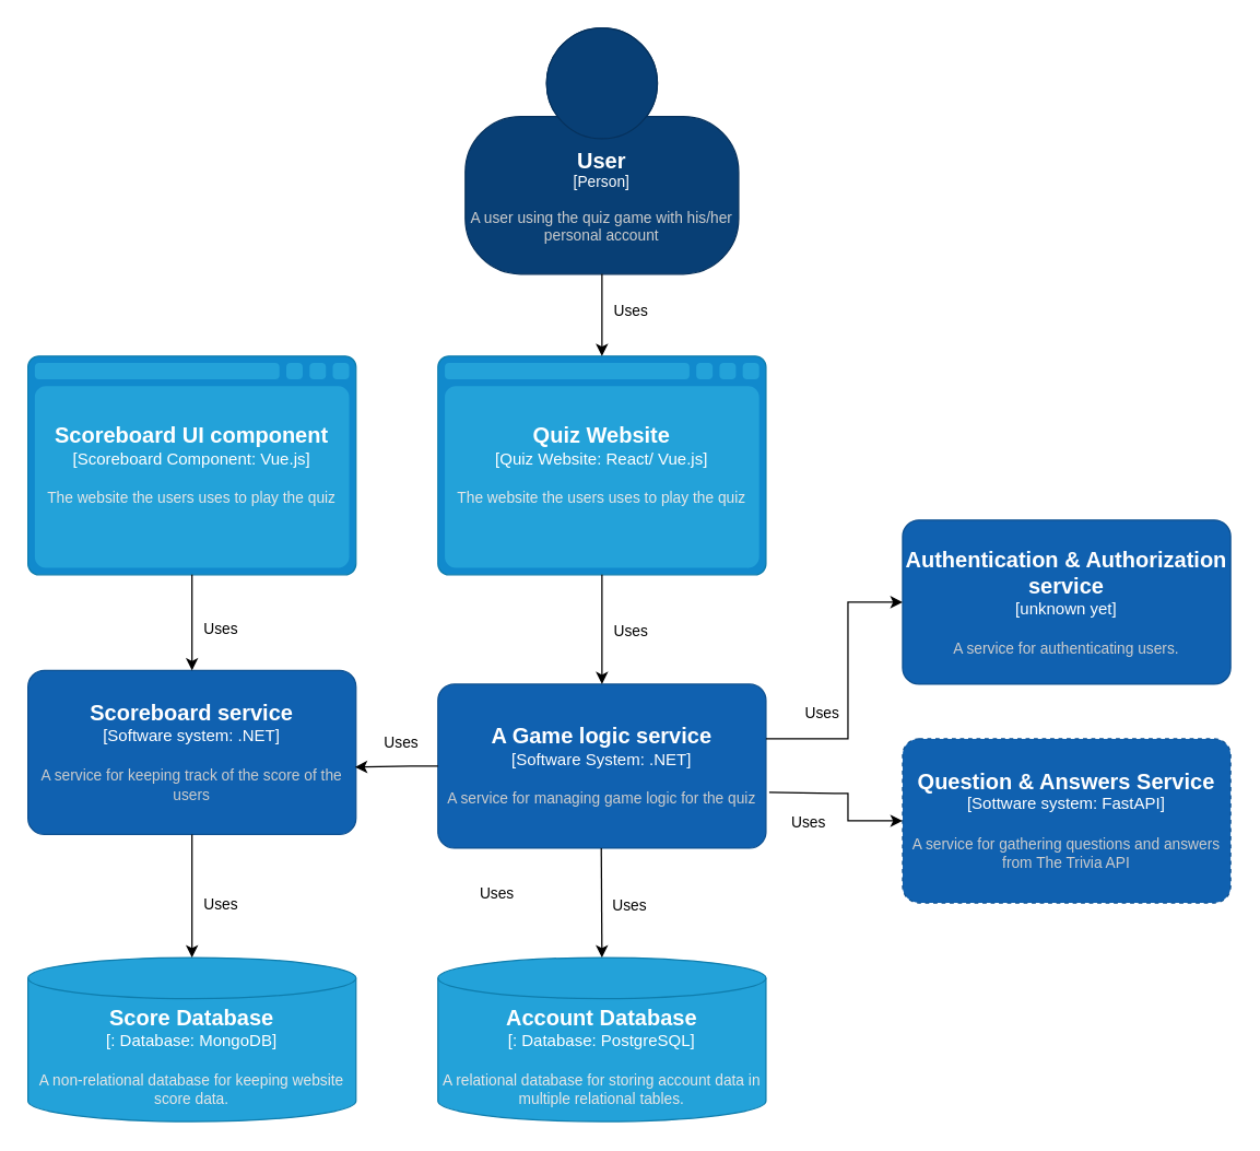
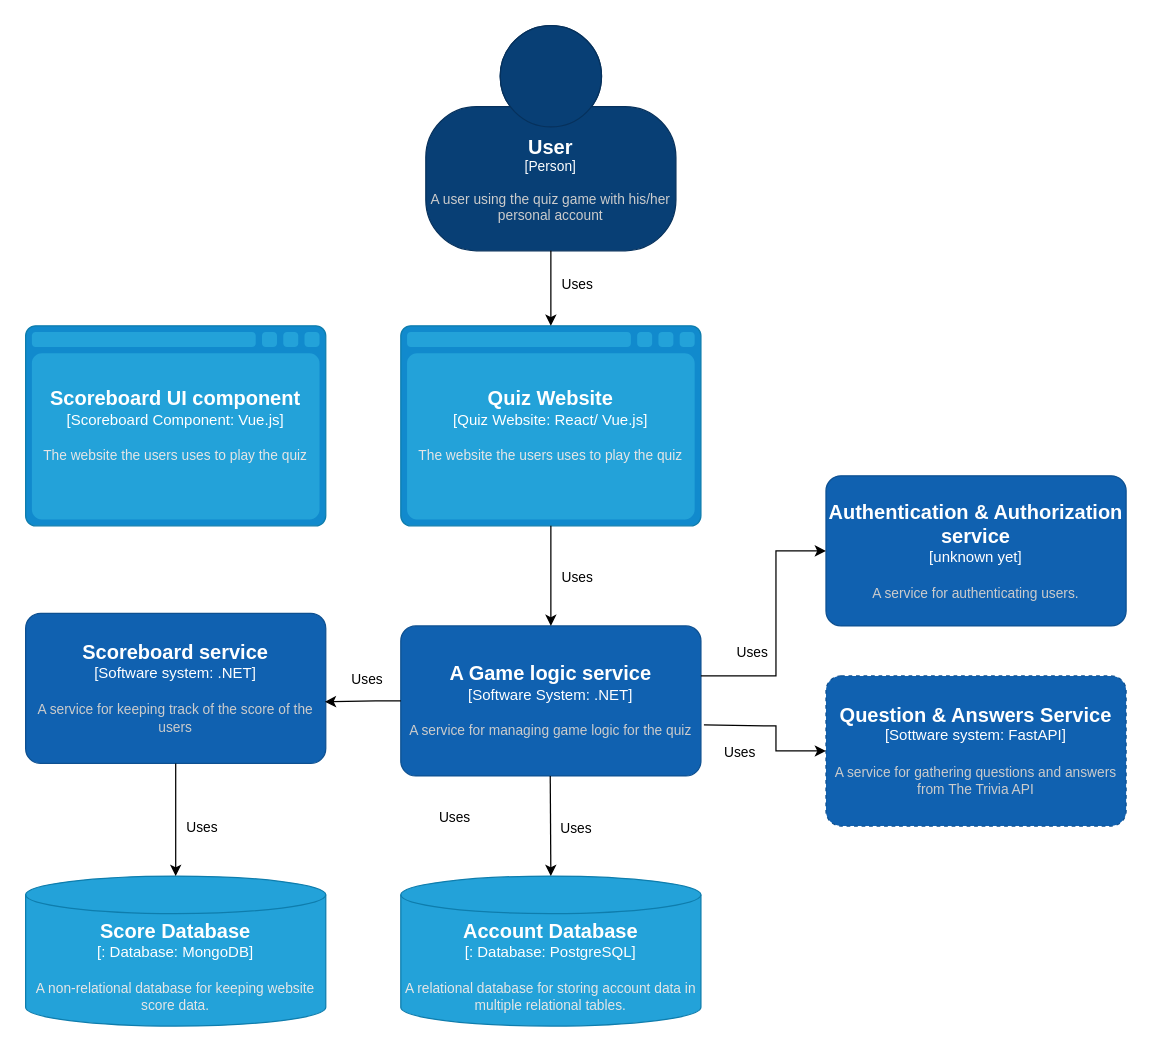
  <mxCell id="0" />
  <mxCell id="1" parent="0" />
  <mxCell id="2" value="&lt;font style=&quot;font-size: 16px&quot;&gt;&lt;b&gt;User&lt;/b&gt;&lt;/font&gt;&lt;div&gt;[Person]&lt;/div&gt;&lt;br&gt;&lt;div&gt;&lt;font style=&quot;font-size: 11px&quot;&gt;&lt;font color=&quot;#cccccc&quot;&gt;A user using the quiz game with his/her personal account&lt;/font&gt;&lt;/div&gt;" style="html=1;fontSize=11;dashed=0;whiteSpace=wrap;fillColor=#083F75;strokeColor=#06315C;fontColor=#ffffff;shape=mxgraph.c4.person2;align=center;metaEdit=1;points=[[0.5,0,0],[1,0.5,0],[1,0.75,0],[0.75,1,0],[0.5,1,0],[0.25,1,0],[0,0.75,0],[0,0.5,0]];resizable=0;" vertex="1" parent="1"><mxGeometry x="340" y="20" width="200" height="180" as="geometry" /></mxCell>
  <mxCell id="3" value="&lt;font style=&quot;font-size: 16px&quot;&gt;&lt;b&gt;Quiz Website&lt;/b&gt;&lt;/font&gt;&lt;div&gt;[Quiz Website:&amp;nbsp;React/ Vue.js]&lt;/div&gt;&lt;br&gt;&lt;div&gt;&lt;font style=&quot;font-size: 11px&quot;&gt;&lt;font color=&quot;#E6E6E6&quot;&gt;The website the users uses to play the quiz &lt;/font&gt;&lt;/div&gt;" style="shape=mxgraph.c4.webBrowserContainer2;whiteSpace=wrap;html=1;boundedLbl=1;rounded=0;labelBackgroundColor=none;strokeColor=#118ACD;fillColor=#23A2D9;strokeColor=#118ACD;strokeColor2=#0E7DAD;fontSize=12;fontColor=#ffffff;align=center;metaEdit=1;points=[[0.5,0,0],[1,0.25,0],[1,0.5,0],[1,0.75,0],[0.5,1,0],[0,0.75,0],[0,0.5,0],[0,0.25,0]];resizable=0;" vertex="1" parent="1"><mxGeometry x="320" y="260" width="240" height="160" as="geometry" /></mxCell>
  <mxCell id="4" value="" style="endArrow=classic;html=1;rounded=0;exitX=0.5;exitY=1;exitDx=0;exitDy=0;exitPerimeter=0;entryX=0.5;entryY=0;entryDx=0;entryDy=0;entryPerimeter=0;" edge="1" parent="1" source="2" target="3"><mxGeometry width="50" height="50" relative="1" as="geometry"><mxPoint x="420" y="330" as="sourcePoint" /><mxPoint x="470" y="280" as="targetPoint" /></mxGeometry></mxCell>
  <mxCell id="5" value="Uses" style="edgeLabel;html=1;align=center;verticalAlign=middle;resizable=0;points=[];" vertex="1" connectable="0" parent="4"><mxGeometry x="0.23" y="1" relative="1" as="geometry"><mxPoint x="19" y="-11" as="offset" /></mxGeometry></mxCell>
  <mxCell id="6" value="&lt;font style=&quot;font-size: 16px&quot;&gt;&lt;b&gt;A Game logic service&lt;/b&gt;&lt;/font&gt;&lt;div&gt;[Software System: .NET]&lt;/div&gt;&lt;br&gt;&lt;div&gt;&lt;font style=&quot;font-size: 11px&quot;&gt;&lt;font color=&quot;#cccccc&quot;&gt;A service for managing game logic for the quiz&lt;/font&gt;&lt;/div&gt;" style="rounded=1;whiteSpace=wrap;html=1;labelBackgroundColor=none;fillColor=#1061B0;fontColor=#ffffff;align=center;arcSize=10;strokeColor=#0D5091;metaEdit=1;resizable=0;points=[[0.25,0,0],[0.5,0,0],[0.75,0,0],[1,0.25,0],[1,0.5,0],[1,0.75,0],[0.75,1,0],[0.5,1,0],[0.25,1,0],[0,0.75,0],[0,0.5,0],[0,0.25,0]];" vertex="1" parent="1"><mxGeometry x="320" y="500" width="240" height="120" as="geometry" /></mxCell>
  <mxCell id="7" value="" style="endArrow=classic;html=1;rounded=0;exitX=0.5;exitY=1;exitDx=0;exitDy=0;exitPerimeter=0;entryX=0.5;entryY=0;entryDx=0;entryDy=0;entryPerimeter=0;" edge="1" parent="1" source="3" target="6"><mxGeometry width="50" height="50" relative="1" as="geometry"><mxPoint x="439.63" y="350" as="sourcePoint" /><mxPoint x="439.63" y="410" as="targetPoint" /></mxGeometry></mxCell>
  <mxCell id="8" value="Uses" style="edgeLabel;html=1;align=center;verticalAlign=middle;resizable=0;points=[];" vertex="1" connectable="0" parent="7"><mxGeometry x="0.23" y="1" relative="1" as="geometry"><mxPoint x="19" y="-9" as="offset" /></mxGeometry></mxCell>
  <mxCell id="9" value="&lt;font style=&quot;font-size: 16px&quot;&gt;&lt;b&gt;Authentication &amp; Authorization service&lt;/b&gt;&lt;/font&gt;&lt;div&gt;[unknown yet]&lt;/div&gt;&lt;br&gt;&lt;div&gt;&lt;font style=&quot;font-size: 11px&quot;&gt;&lt;font color=&quot;#cccccc&quot;&gt;A service for authenticating users.&lt;/font&gt;&lt;/div&gt;" style="rounded=1;whiteSpace=wrap;html=1;labelBackgroundColor=none;fillColor=#1061B0;fontColor=#ffffff;align=center;arcSize=10;strokeColor=#0D5091;metaEdit=1;resizable=0;points=[[0.25,0,0],[0.5,0,0],[0.75,0,0],[1,0.25,0],[1,0.5,0],[1,0.75,0],[0.75,1,0],[0.5,1,0],[0.25,1,0],[0,0.75,0],[0,0.5,0],[0,0.25,0]];" vertex="1" parent="1"><mxGeometry x="660" y="380" width="240" height="120" as="geometry" /></mxCell>
  <mxCell id="10" value="&lt;font style=&quot;font-size: 16px&quot;&gt;&lt;b&gt;Scoreboard service&lt;/b&gt;&lt;/font&gt;&lt;div&gt;[Software system: .NET]&lt;/div&gt;&lt;br&gt;&lt;div&gt;&lt;font style=&quot;font-size: 11px&quot;&gt;&lt;font color=&quot;#cccccc&quot;&gt;A service for keeping track of the score of the users&lt;/font&gt;&lt;/div&gt;" style="rounded=1;whiteSpace=wrap;html=1;labelBackgroundColor=none;fillColor=#1061B0;fontColor=#ffffff;align=center;arcSize=10;strokeColor=#0D5091;metaEdit=1;resizable=0;points=[[0.25,0,0],[0.5,0,0],[0.75,0,0],[1,0.25,0],[1,0.5,0],[1,0.75,0],[0.75,1,0],[0.5,1,0],[0.25,1,0],[0,0.75,0],[0,0.5,0],[0,0.25,0]];" vertex="1" parent="1"><mxGeometry x="20" y="490" width="240" height="120" as="geometry" /></mxCell>
  <mxCell id="11" value="&lt;font style=&quot;font-size: 16px&quot;&gt;&lt;b&gt;Question &amp; Answers Service&lt;/b&gt;&lt;/font&gt;&lt;div&gt;[Sottware system: FastAPI]&lt;/div&gt;&lt;br&gt;&lt;div&gt;&lt;font style=&quot;font-size: 11px&quot;&gt;&lt;font color=&quot;#cccccc&quot;&gt;A service for gathering questions and answers from The Trivia API&lt;/font&gt;&lt;/div&gt;" style="rounded=1;whiteSpace=wrap;html=1;labelBackgroundColor=none;fillColor=#1061B0;fontColor=#ffffff;align=center;arcSize=10;strokeColor=#0D5091;metaEdit=1;resizable=0;points=[[0.25,0,0],[0.5,0,0],[0.75,0,0],[1,0.25,0],[1,0.5,0],[1,0.75,0],[0.75,1,0],[0.5,1,0],[0.25,1,0],[0,0.75,0],[0,0.5,0],[0,0.25,0]];dashed=1;" vertex="1" parent="1"><mxGeometry x="660" y="540" width="240" height="120" as="geometry" /></mxCell>
  <mxCell id="12" value="" style="endArrow=classic;html=1;rounded=0;exitX=0;exitY=0.5;exitDx=0;exitDy=0;exitPerimeter=0;entryX=0.997;entryY=0.589;entryDx=0;entryDy=0;entryPerimeter=0;" edge="1" parent="1" source="6" target="10"><mxGeometry width="50" height="50" relative="1" as="geometry"><mxPoint x="30" y="600" as="sourcePoint" /><mxPoint x="140" y="520" as="targetPoint" /><Array as="points"><mxPoint x="300" y="560" /></Array></mxGeometry></mxCell>
  <mxCell id="13" value="Uses" style="edgeLabel;html=1;align=center;verticalAlign=middle;resizable=0;points=[];" vertex="1" connectable="0" parent="1"><mxGeometry x="520" y="450.002" as="geometry"><mxPoint x="-228" y="92" as="offset" /></mxGeometry></mxCell>
  <mxCell id="14" value="Uses" style="edgeLabel;html=1;align=center;verticalAlign=middle;resizable=0;points=[];" vertex="1" connectable="0" parent="1"><mxGeometry x="590" y="560.002" as="geometry"><mxPoint x="-228" y="92" as="offset" /></mxGeometry></mxCell>
  <mxCell id="15" value="" style="endArrow=classic;html=1;rounded=0;entryX=0;entryY=0.5;entryDx=0;entryDy=0;entryPerimeter=0;" edge="1" parent="1" target="9"><mxGeometry width="50" height="50" relative="1" as="geometry"><mxPoint x="560" y="540" as="sourcePoint" /><mxPoint x="570" y="510" as="targetPoint" /><Array as="points"><mxPoint x="590" y="540" /><mxPoint x="620" y="540" /><mxPoint x="620" y="440" /></Array></mxGeometry></mxCell>
  <mxCell id="16" value="Uses" style="edgeLabel;html=1;align=center;verticalAlign=middle;resizable=0;points=[];" vertex="1" connectable="0" parent="15"><mxGeometry x="0.23" y="1" relative="1" as="geometry"><mxPoint x="-19" y="43" as="offset" /></mxGeometry></mxCell>
  <mxCell id="17" value="&lt;font style=&quot;font-size: 16px&quot;&gt;&lt;b&gt;Scoreboard UI component&lt;/b&gt;&lt;/font&gt;&lt;div&gt;[Scoreboard Component:&amp;nbsp;Vue.js]&lt;/div&gt;&lt;br&gt;&lt;div&gt;&lt;font style=&quot;font-size: 11px&quot;&gt;&lt;font color=&quot;#E6E6E6&quot;&gt;The website the users uses to play the quiz &lt;/font&gt;&lt;/div&gt;" style="shape=mxgraph.c4.webBrowserContainer2;whiteSpace=wrap;html=1;boundedLbl=1;rounded=0;labelBackgroundColor=none;strokeColor=#118ACD;fillColor=#23A2D9;strokeColor=#118ACD;strokeColor2=#0E7DAD;fontSize=12;fontColor=#ffffff;align=center;metaEdit=1;points=[[0.5,0,0],[1,0.25,0],[1,0.5,0],[1,0.75,0],[0.5,1,0],[0,0.75,0],[0,0.5,0],[0,0.25,0]];resizable=0;" vertex="1" parent="1"><mxGeometry x="20" y="260" width="240" height="160" as="geometry" /></mxCell>
- <mxCell id="18" value="" style="endArrow=classic;html=1;rounded=0;exitX=0.5;exitY=1;exitDx=0;exitDy=0;exitPerimeter=0;entryX=0.5;entryY=0;entryDx=0;entryDy=0;entryPerimeter=0;" edge="1" parent="1" source="17" target="10"><mxGeometry width="50" height="50" relative="1" as="geometry"><mxPoint x="139.5" y="350" as="sourcePoint" /><mxPoint x="139.87" y="500" as="targetPoint" /></mxGeometry></mxCell>
- <mxCell id="19" value="Uses" style="edgeLabel;html=1;align=center;verticalAlign=middle;resizable=0;points=[];" vertex="1" connectable="0" parent="18"><mxGeometry x="0.23" y="1" relative="1" as="geometry"><mxPoint x="19" y="-4" as="offset" /></mxGeometry></mxCell>
  <mxCell id="20" value="&lt;font style=&quot;font-size: 16px&quot;&gt;&lt;b&gt;Account Database&lt;/b&gt;&lt;/font&gt;&lt;div&gt;[:&amp;nbsp;Database: PostgreSQL]&lt;/div&gt;&lt;br&gt;&lt;div&gt;&lt;font style=&quot;font-size: 11px&quot;&gt;&lt;font color=&quot;#E6E6E6&quot;&gt;A relational database for storing account data in multiple relational tables.&lt;/font&gt;&lt;/div&gt;" style="shape=cylinder3;size=15;whiteSpace=wrap;html=1;boundedLbl=1;rounded=0;labelBackgroundColor=none;fillColor=#23A2D9;fontSize=12;fontColor=#ffffff;align=center;strokeColor=#0E7DAD;metaEdit=1;points=[[0.5,0,0],[1,0.25,0],[1,0.5,0],[1,0.75,0],[0.5,1,0],[0,0.75,0],[0,0.5,0],[0,0.25,0]];resizable=0;" vertex="1" parent="1"><mxGeometry x="320" y="700" width="240" height="120" as="geometry" /></mxCell>
  <mxCell id="21" value="&lt;font style=&quot;font-size: 16px&quot;&gt;&lt;b&gt;Score Database&lt;/b&gt;&lt;/font&gt;&lt;div&gt;[:&amp;nbsp;Database: MongoDB]&lt;/div&gt;&lt;br&gt;&lt;div&gt;&lt;font style=&quot;font-size: 11px&quot;&gt;&lt;font color=&quot;#E6E6E6&quot;&gt;A non-relational database for keeping website score data.&lt;/font&gt;&lt;/div&gt;" style="shape=cylinder3;size=15;whiteSpace=wrap;html=1;boundedLbl=1;rounded=0;labelBackgroundColor=none;fillColor=#23A2D9;fontSize=12;fontColor=#ffffff;align=center;strokeColor=#0E7DAD;metaEdit=1;points=[[0.5,0,0],[1,0.25,0],[1,0.5,0],[1,0.75,0],[0.5,1,0],[0,0.75,0],[0,0.5,0],[0,0.25,0]];resizable=0;" vertex="1" parent="1"><mxGeometry x="20" y="700" width="240" height="120" as="geometry" /></mxCell>
  <mxCell id="22" value="" style="endArrow=classic;html=1;rounded=0;exitX=1.01;exitY=0.66;exitDx=0;exitDy=0;exitPerimeter=0;entryX=0;entryY=0.5;entryDx=0;entryDy=0;entryPerimeter=0;" edge="1" parent="1" source="6" target="11"><mxGeometry width="50" height="50" relative="1" as="geometry"><mxPoint x="572" y="550" as="sourcePoint" /><mxPoint x="670" y="450" as="targetPoint" /><Array as="points"><mxPoint x="620" y="580" /><mxPoint x="620" y="600" /></Array></mxGeometry></mxCell>
  <mxCell id="23" value="Uses" style="edgeLabel;html=1;align=center;verticalAlign=middle;resizable=0;points=[];" vertex="1" connectable="0" parent="22"><mxGeometry x="0.23" y="1" relative="1" as="geometry"><mxPoint x="-31" y="6" as="offset" /></mxGeometry></mxCell>
  <mxCell id="24" value="" style="endArrow=classic;html=1;rounded=0;exitX=0.5;exitY=1;exitDx=0;exitDy=0;exitPerimeter=0;" edge="1" parent="1"><mxGeometry width="50" height="50" relative="1" as="geometry"><mxPoint x="439.5" y="620" as="sourcePoint" /><mxPoint x="440" y="700" as="targetPoint" /></mxGeometry></mxCell>
  <mxCell id="25" value="Uses" style="edgeLabel;html=1;align=center;verticalAlign=middle;resizable=0;points=[];" vertex="1" connectable="0" parent="24"><mxGeometry x="0.23" y="1" relative="1" as="geometry"><mxPoint x="19" y="-7" as="offset" /></mxGeometry></mxCell>
  <mxCell id="26" value="" style="endArrow=classic;html=1;rounded=0;entryX=0.5;entryY=0;entryDx=0;entryDy=0;entryPerimeter=0;" edge="1" parent="1" target="21"><mxGeometry width="50" height="50" relative="1" as="geometry"><mxPoint x="140" y="610" as="sourcePoint" /><mxPoint x="140" y="600" as="targetPoint" /></mxGeometry></mxCell>
  <mxCell id="27" value="Uses" style="edgeLabel;html=1;align=center;verticalAlign=middle;resizable=0;points=[];" vertex="1" connectable="0" parent="26"><mxGeometry x="0.23" y="1" relative="1" as="geometry"><mxPoint x="19" y="-5" as="offset" /></mxGeometry></mxCell>
